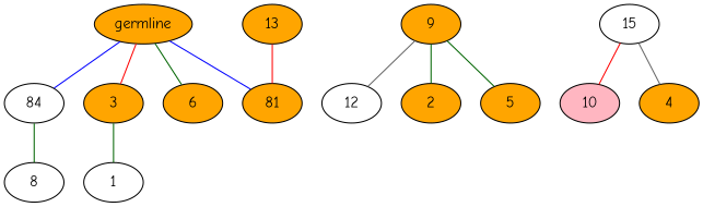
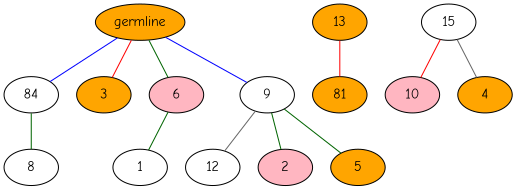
  graph {
    fontname="Comic Neue"
    node [fillcolor=orange fontname="Comic Neue" style=filled]
    edge [color=darkgreen fontname="Comic Neue"]
    n1 [label=germline]
    n2 [fillcolor=white label=84]
    n3 [label=3]
-   n4 [label=6]
-   n5 [label=9]
+   n4 [fillcolor=lightpink label=6]
+   n5 [fillcolor=white label=9]
    n6 [label=13]
    n7 [label=81]
    n8 [fillcolor=white label=8]
    n9 [fillcolor=white label=15]
    n10 [fillcolor=lightpink label=10]
    n11 [label=4]
    n12 [fillcolor=white label=1]
    n13 [fillcolor=white label=12]
-   n14 [label=2]
+   n14 [fillcolor=lightpink label=2]
    n15 [label=5]
    n1 -- n2 [color=blue]
    n1 -- n3 [color=red]
    n1 -- n4
-   n1 -- n7 [color=blue]
+   n1 -- n5 [color=blue]
    n2 -- n8
-   n3 -- n12
+   n4 -- n12
    n5 -- n13 [color=gray40]
    n5 -- n14
    n5 -- n15
    n6 -- n7 [color=red]
    n9 -- n10 [color=red]
    n9 -- n11 [color=gray40]
  }
